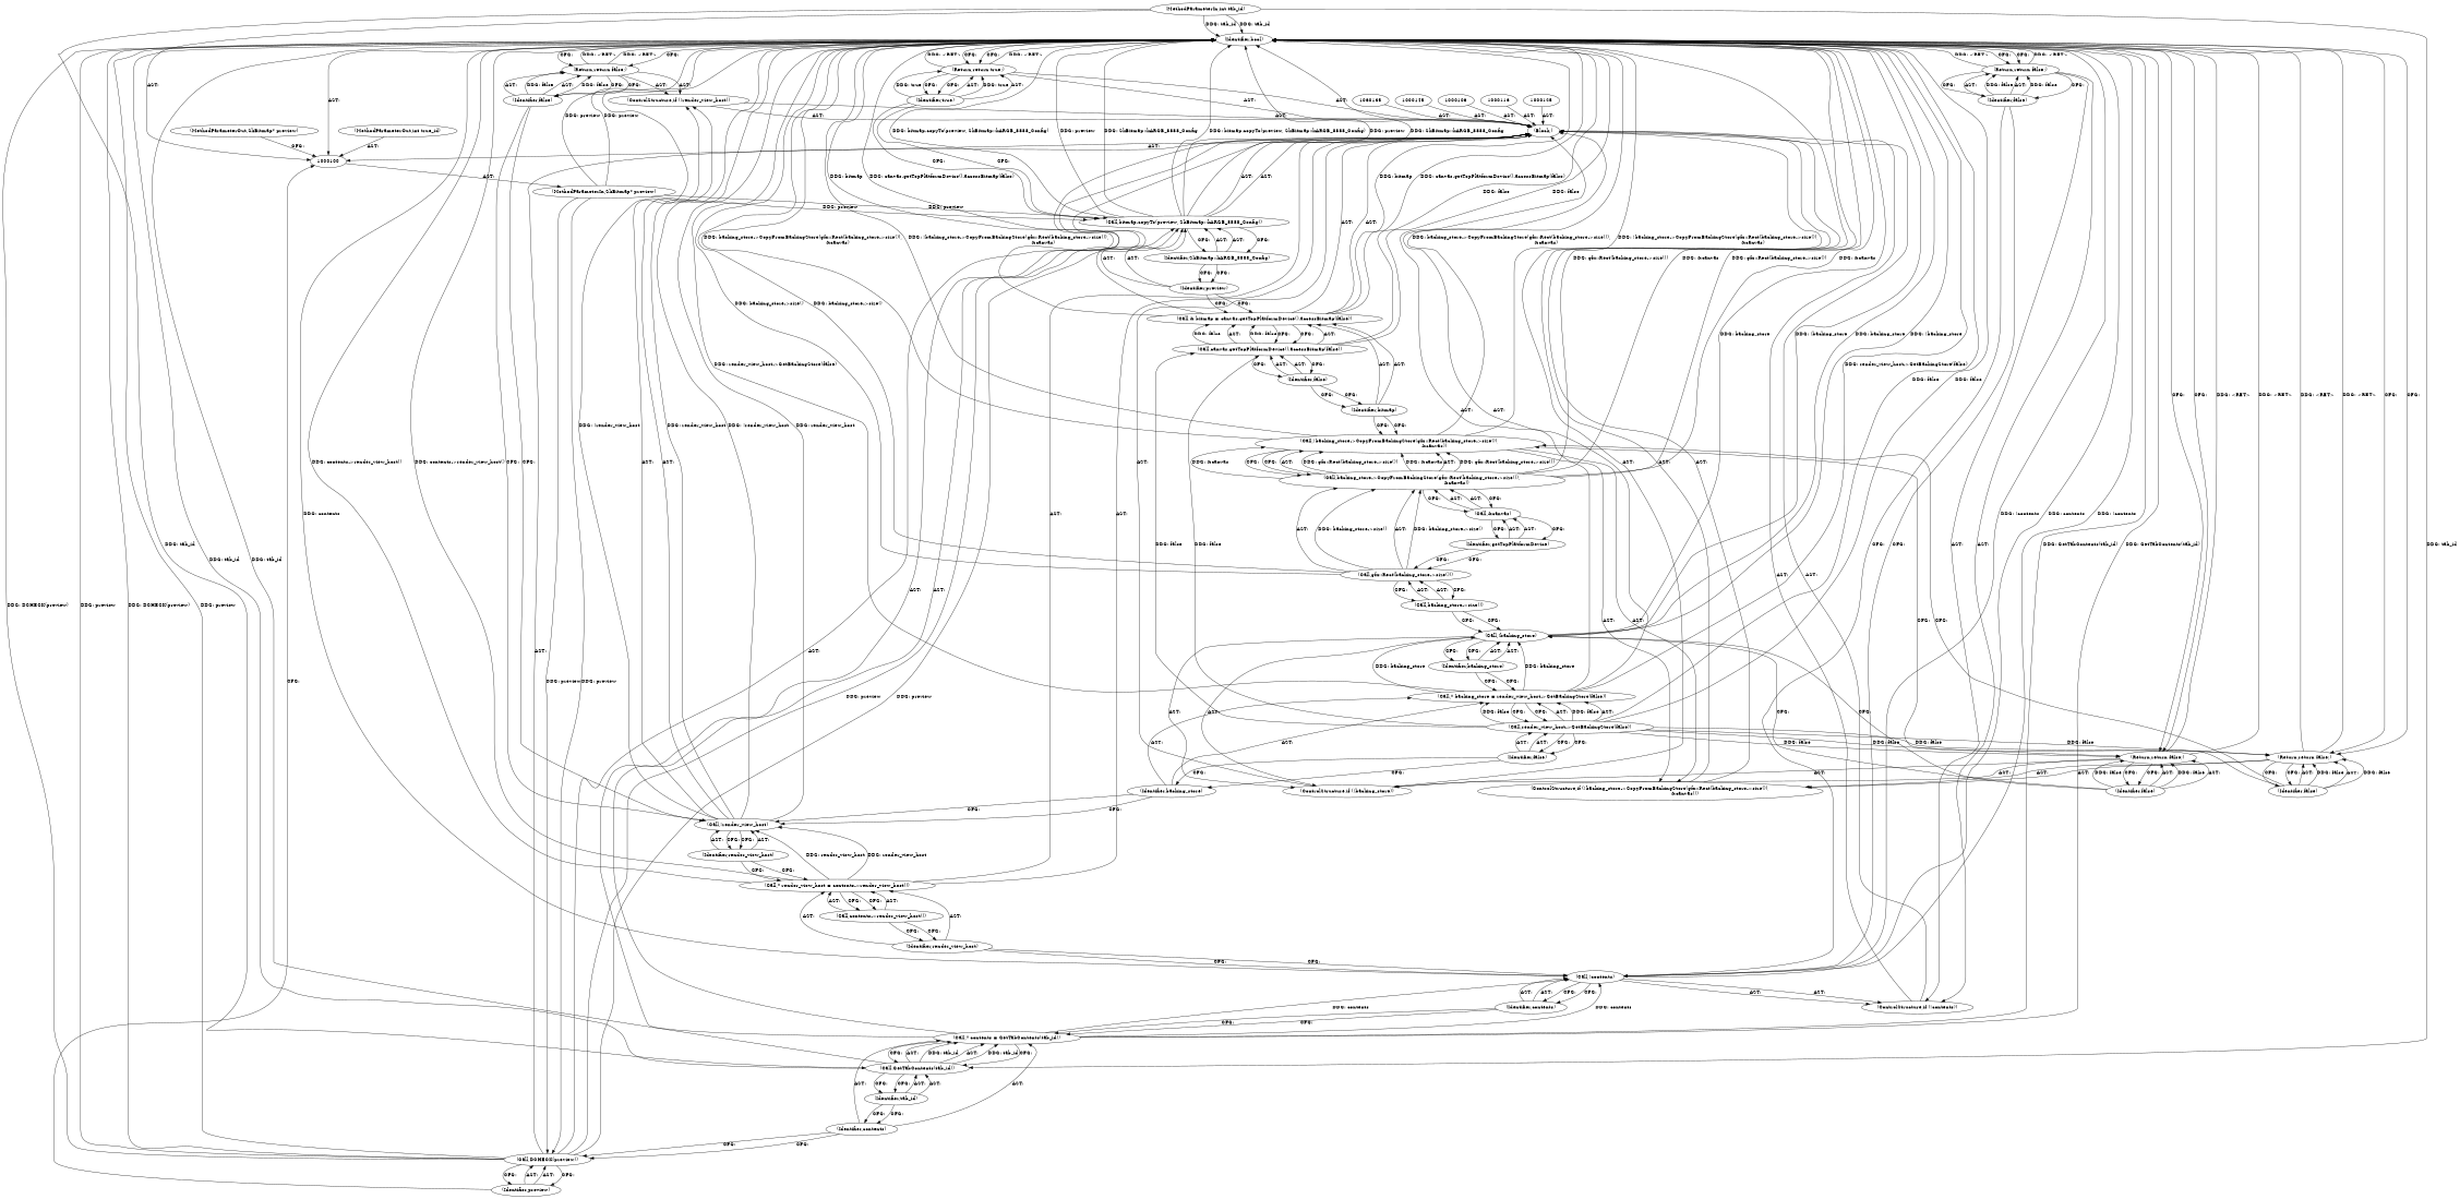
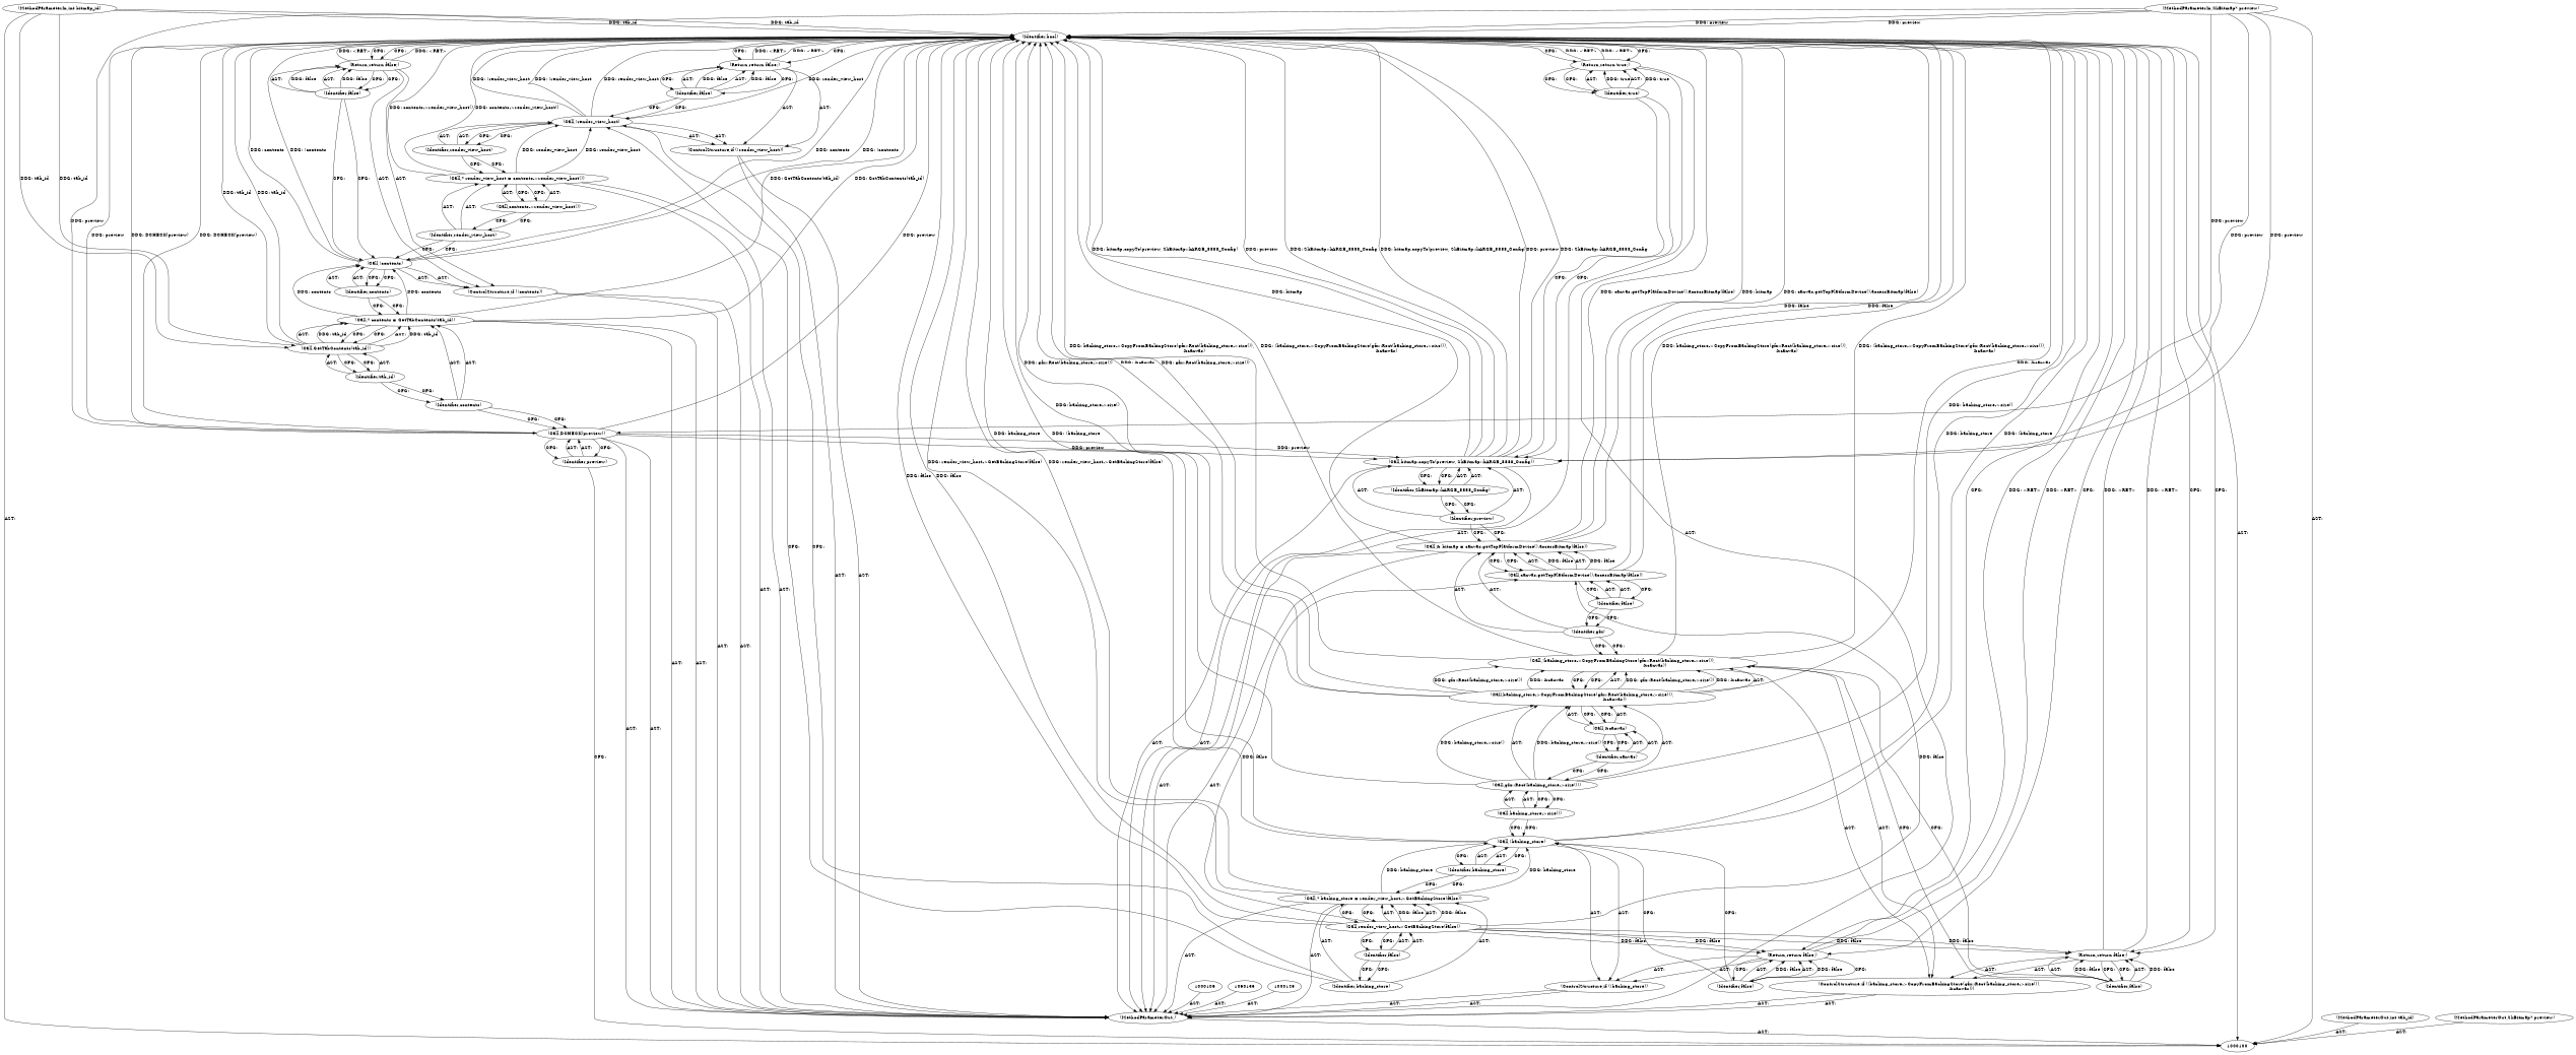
  digraph {
    n1 [label="(Identifier,bool)"]
    n2 [label="(Return,return false;)"]
    n3 [label="(Return,return false;)"]
    n4 [label="(Return,return false;)"]
    n5 [label="(Return,return true;)"]
    n6 [label="(Return,return false;)"]
    1000100
    n8 [label="(Identifier,false)"]
    n9 [label="(ControlStructure,if (!render_view_host))"]
    n10 [label="(ControlStructure,if (!backing_store))"]
    n11 [label="(Identifier,false)"]
    n12 [label="(ControlStructure,if (!backing_store->CopyFromBackingStore(gfx::Rect(backing_store->size()),\n                                            &canvas)))"]
    n13 [label="(Identifier,false)"]
-   n14 [label="(Block,)"]
+   n14 [label="(MethodParameterOut,)"]
    n15 [label="(Identifier,true)"]
    n16 [label="(ControlStructure,if (!contents))"]
    n17 [label="(Identifier,false)"]
-   n18 [label="(MethodParameterIn,int tab_id)"]
+   n18 [label="(MethodParameterIn,int bitmap_id)"]
    n19 [label="(Call,GetTabContents(tab_id))"]
    n20 [label="(Call,* contents = GetTabContents(tab_id))"]
    n21 [label="(Identifier,tab_id)"]
-   n22 [label="(MethodParameterOut,int true_id)"]
+   n22 [label="(MethodParameterOut,int tab_id)"]
    n23 [label="(MethodParameterIn,SkBitmap* preview)"]
    n24 [label="(Call,DCHECK(preview))"]
    n25 [label="(Call,bitmap.copyTo(preview, SkBitmap::kARGB_8888_Config))"]
    n26 [label="(Identifier,preview)"]
    n27 [label="(Identifier,SkBitmap::kARGB_8888_Config)"]
    n28 [label="(MethodParameterOut,SkBitmap* preview)"]
    n29 [label="(Call,!render_view_host)"]
    n30 [label="(Identifier,render_view_host)"]
    n31 [label="(Call,* backing_store = render_view_host->GetBackingStore(false))"]
    n32 [label="(Call,render_view_host->GetBackingStore(false))"]
    n33 [label="(Call,!backing_store)"]
    n34 [label="(Identifier,false)"]
    n35 [label="(Call,canvas.getTopPlatformDevice().accessBitmap(false))"]
    n36 [label="(Identifier,backing_store)"]
    n37 [label="(Identifier,backing_store)"]
    n38 [label="(Call,& bitmap = canvas.getTopPlatformDevice().accessBitmap(false))"]
    n39 [label="(Identifier,false)"]
    n40 [label="(Call,gfx::Rect(backing_store->size()))"]
    n41 [label="(Call,backing_store->size())"]
    n42 [label="(Call,backing_store->CopyFromBackingStore(gfx::Rect(backing_store->size()),\n                                            &canvas))"]
    n43 [label="(Call,!backing_store->CopyFromBackingStore(gfx::Rect(backing_store->size()),\n                                            &canvas))"]
    n44 [label="(Call,&canvas)"]
-   n45 [label="(Identifier,getTopPlatformDevice)"]
-   n46 [label="(Identifier,bitmap)"]
+   n45 [label="(Identifier,canvas)"]
+   n46 [label="(Identifier,gfx)"]
    n47 [label="(Identifier,preview)"]
    n48 [label="(Call,!contents)"]
    n49 [label="(Identifier,contents)"]
    n50 [label="(Identifier,contents)"]
    n51 [label="(Call,* render_view_host = contents->render_view_host())"]
    n52 [label="(Call,contents->render_view_host())"]
    n53 [label="(Identifier,render_view_host)"]
    1000106
-   1000116
-   1000125
    n57 [label=1060135]
    1000145
    n1 -> n2 [label="CFG: "]
    n1 -> n2 [label="CFG: "]
    n1 -> n3 [label="CFG: "]
    n1 -> n3 [label="CFG: "]
    n1 -> n4 [label="CFG: "]
    n1 -> n4 [label="CFG: "]
    n1 -> n5 [label="CFG: "]
    n1 -> n5 [label="CFG: "]
    n1 -> n6 [label="CFG: "]
    n1 -> n6 [label="CFG: "]
    n1 -> 1000100 [label="AST: "]
    n2 -> n1 [label="DDG: <RET>"]
    n2 -> n1 [label="DDG: <RET>"]
    n2 -> n8 [label="CFG: "]
    n2 -> n8 [label="CFG: "]
    n2 -> n9 [label="AST: "]
    n2 -> n9 [label="AST: "]
    n3 -> n1 [label="DDG: <RET>"]
    n3 -> n1 [label="DDG: <RET>"]
    n3 -> n10 [label="AST: "]
    n3 -> n10 [label="AST: "]
    n3 -> n11 [label="CFG: "]
    n3 -> n11 [label="CFG: "]
    n4 -> n1 [label="DDG: <RET>"]
    n4 -> n1 [label="DDG: <RET>"]
    n4 -> n12 [label="AST: "]
    n4 -> n12 [label="AST: "]
    n4 -> n13 [label="CFG: "]
    n4 -> n13 [label="CFG: "]
    n5 -> n1 [label="DDG: <RET>"]
    n5 -> n1 [label="DDG: <RET>"]
    n5 -> n14 [label="AST: "]
    n5 -> n14 [label="AST: "]
    n5 -> n15 [label="CFG: "]
    n5 -> n15 [label="CFG: "]
    n6 -> n1 [label="DDG: <RET>"]
    n6 -> n1 [label="DDG: <RET>"]
    n6 -> n16 [label="AST: "]
    n6 -> n16 [label="AST: "]
    n6 -> n17 [label="CFG: "]
    n6 -> n17 [label="CFG: "]
    n8 -> n2 [label="AST: "]
    n8 -> n2 [label="DDG: false"]
    n8 -> n2 [label="AST: "]
    n8 -> n2 [label="DDG: false"]
    n8 -> n29 [label="CFG: "]
    n8 -> n29 [label="CFG: "]
    n9 -> n14 [label="AST: "]
    n9 -> n14 [label="AST: "]
    n10 -> n14 [label="AST: "]
    n10 -> n14 [label="AST: "]
    n11 -> n3 [label="AST: "]
    n11 -> n3 [label="DDG: false"]
    n11 -> n3 [label="AST: "]
    n11 -> n3 [label="DDG: false"]
    n11 -> n33 [label="CFG: "]
    n11 -> n33 [label="CFG: "]
    n12 -> n14 [label="AST: "]
    n12 -> n14 [label="AST: "]
    n13 -> n4 [label="AST: "]
    n13 -> n4 [label="DDG: false"]
    n13 -> n4 [label="AST: "]
    n13 -> n4 [label="DDG: false"]
    n13 -> n43 [label="CFG: "]
    n13 -> n43 [label="CFG: "]
    n14 -> 1000100 [label="AST: "]
    n15 -> n5 [label="AST: "]
    n15 -> n5 [label="DDG: true"]
    n15 -> n5 [label="AST: "]
    n15 -> n5 [label="DDG: true"]
    n15 -> n25 [label="CFG: "]
    n15 -> n25 [label="CFG: "]
    n16 -> n14 [label="AST: "]
    n16 -> n14 [label="AST: "]
    n17 -> n6 [label="AST: "]
    n17 -> n6 [label="DDG: false"]
    n17 -> n6 [label="AST: "]
    n17 -> n6 [label="DDG: false"]
    n17 -> n48 [label="CFG: "]
    n17 -> n48 [label="CFG: "]
    n18 -> n1 [label="DDG: tab_id"]
    n18 -> n1 [label="DDG: tab_id"]
    n18 -> 1000100 [label="AST: "]
    n18 -> n19 [label="DDG: tab_id"]
    n18 -> n19 [label="DDG: tab_id"]
    n19 -> n1 [label="DDG: tab_id"]
    n19 -> n1 [label="DDG: tab_id"]
    n19 -> n20 [label="AST: "]
    n19 -> n20 [label="DDG: tab_id"]
    n19 -> n20 [label="AST: "]
    n19 -> n20 [label="DDG: tab_id"]
    n19 -> n21 [label="CFG: "]
    n19 -> n21 [label="CFG: "]
    n20 -> n1 [label="DDG: GetTabContents(tab_id)"]
    n20 -> n1 [label="DDG: GetTabContents(tab_id)"]
    n20 -> n14 [label="AST: "]
    n20 -> n14 [label="AST: "]
    n20 -> n19 [label="CFG: "]
    n20 -> n19 [label="CFG: "]
    n20 -> n48 [label="DDG: contents"]
    n20 -> n48 [label="DDG: contents"]
    n21 -> n19 [label="AST: "]
    n21 -> n19 [label="AST: "]
    n21 -> n50 [label="CFG: "]
    n21 -> n50 [label="CFG: "]
    n22 -> 1000100 [label="AST: "]
    n23 -> n1 [label="DDG: preview"]
    n23 -> n1 [label="DDG: preview"]
-   1000100 -> n23 [label="AST: "]
+   n23 -> 1000100 [label="AST: "]
    n23 -> n24 [label="DDG: preview"]
    n23 -> n24 [label="DDG: preview"]
    n23 -> n25 [label="DDG: preview"]
    n23 -> n25 [label="DDG: preview"]
    n24 -> n1 [label="DDG: DCHECK(preview)"]
    n24 -> n1 [label="DDG: preview"]
    n24 -> n1 [label="DDG: DCHECK(preview)"]
    n24 -> n1 [label="DDG: preview"]
    n24 -> n14 [label="AST: "]
    n24 -> n14 [label="AST: "]
    n24 -> n25 [label="DDG: preview"]
    n24 -> n25 [label="DDG: preview"]
    n24 -> n26 [label="CFG: "]
    n24 -> n26 [label="CFG: "]
    n25 -> n1 [label="DDG: bitmap.copyTo(preview, SkBitmap::kARGB_8888_Config)"]
    n25 -> n1 [label="DDG: preview"]
    n25 -> n1 [label="DDG: SkBitmap::kARGB_8888_Config"]
    n25 -> n1 [label="DDG: bitmap.copyTo(preview, SkBitmap::kARGB_8888_Config)"]
    n25 -> n1 [label="DDG: preview"]
    n25 -> n1 [label="DDG: SkBitmap::kARGB_8888_Config"]
    n25 -> n14 [label="AST: "]
    n25 -> n14 [label="AST: "]
    n25 -> n27 [label="CFG: "]
    n25 -> n27 [label="CFG: "]
    n26 -> 1000100 [label="CFG: "]
    n26 -> n24 [label="AST: "]
    n26 -> n24 [label="AST: "]
    n27 -> n25 [label="AST: "]
    n27 -> n25 [label="AST: "]
    n27 -> n47 [label="CFG: "]
    n27 -> n47 [label="CFG: "]
-   n28 -> 1000100 [label="CFG: "]
+   n28 -> 1000100 [label="AST: "]
    n29 -> n1 [label="DDG: !render_view_host"]
    n29 -> n1 [label="DDG: render_view_host"]
    n29 -> n1 [label="DDG: !render_view_host"]
    n29 -> n1 [label="DDG: render_view_host"]
    n29 -> n9 [label="AST: "]
    n29 -> n9 [label="AST: "]
    n29 -> n30 [label="CFG: "]
    n29 -> n30 [label="CFG: "]
    n30 -> n29 [label="AST: "]
    n30 -> n29 [label="AST: "]
    n30 -> n51 [label="CFG: "]
    n30 -> n51 [label="CFG: "]
    n31 -> n1 [label="DDG: render_view_host->GetBackingStore(false)"]
    n31 -> n1 [label="DDG: render_view_host->GetBackingStore(false)"]
    n31 -> n14 [label="AST: "]
    n31 -> n14 [label="AST: "]
    n31 -> n32 [label="CFG: "]
    n31 -> n32 [label="CFG: "]
    n31 -> n33 [label="DDG: backing_store"]
    n31 -> n33 [label="DDG: backing_store"]
    n32 -> n1 [label="DDG: false"]
    n32 -> n1 [label="DDG: false"]
    n32 -> n3 [label="DDG: false"]
    n32 -> n3 [label="DDG: false"]
    n32 -> n4 [label="DDG: false"]
    n32 -> n4 [label="DDG: false"]
    n32 -> n31 [label="AST: "]
    n32 -> n31 [label="DDG: false"]
    n32 -> n31 [label="AST: "]
    n32 -> n31 [label="DDG: false"]
    n32 -> n34 [label="CFG: "]
    n32 -> n34 [label="CFG: "]
    n32 -> n35 [label="DDG: false"]
    n32 -> n35 [label="DDG: false"]
    n33 -> n1 [label="DDG: !backing_store"]
    n33 -> n1 [label="DDG: backing_store"]
    n33 -> n1 [label="DDG: !backing_store"]
    n33 -> n1 [label="DDG: backing_store"]
    n33 -> n10 [label="AST: "]
    n33 -> n10 [label="AST: "]
    n33 -> n36 [label="CFG: "]
    n33 -> n36 [label="CFG: "]
    n34 -> n32 [label="AST: "]
    n34 -> n32 [label="AST: "]
    n34 -> n37 [label="CFG: "]
    n34 -> n37 [label="CFG: "]
    n35 -> n1 [label="DDG: false"]
    n35 -> n1 [label="DDG: false"]
    n35 -> n38 [label="AST: "]
    n35 -> n38 [label="DDG: false"]
    n35 -> n38 [label="AST: "]
    n35 -> n38 [label="DDG: false"]
    n35 -> n39 [label="CFG: "]
    n35 -> n39 [label="CFG: "]
    n36 -> n31 [label="CFG: "]
    n36 -> n31 [label="CFG: "]
    n36 -> n33 [label="AST: "]
    n36 -> n33 [label="AST: "]
    n37 -> n29 [label="CFG: "]
    n37 -> n29 [label="CFG: "]
    n37 -> n31 [label="AST: "]
    n37 -> n31 [label="AST: "]
    n38 -> n1 [label="DDG: bitmap"]
    n38 -> n1 [label="DDG: canvas.getTopPlatformDevice().accessBitmap(false)"]
    n38 -> n1 [label="DDG: bitmap"]
    n38 -> n1 [label="DDG: canvas.getTopPlatformDevice().accessBitmap(false)"]
    n38 -> n14 [label="AST: "]
    n38 -> n14 [label="AST: "]
    n38 -> n35 [label="CFG: "]
    n38 -> n35 [label="CFG: "]
    n39 -> n35 [label="AST: "]
    n39 -> n35 [label="AST: "]
    n39 -> n46 [label="CFG: "]
    n39 -> n46 [label="CFG: "]
    n40 -> n1 [label="DDG: backing_store->size()"]
    n40 -> n1 [label="DDG: backing_store->size()"]
    n40 -> n41 [label="CFG: "]
    n40 -> n41 [label="CFG: "]
    n40 -> n42 [label="AST: "]
    n40 -> n42 [label="DDG: backing_store->size()"]
    n40 -> n42 [label="AST: "]
    n40 -> n42 [label="DDG: backing_store->size()"]
    n41 -> n33 [label="CFG: "]
    n41 -> n33 [label="CFG: "]
    n41 -> n40 [label="AST: "]
    n41 -> n40 [label="AST: "]
    n42 -> n1 [label="DDG: &canvas"]
    n42 -> n1 [label="DDG: gfx::Rect(backing_store->size())"]
    n42 -> n1 [label="DDG: &canvas"]
    n42 -> n1 [label="DDG: gfx::Rect(backing_store->size())"]
    n42 -> n43 [label="AST: "]
    n42 -> n43 [label="DDG: gfx::Rect(backing_store->size())"]
    n42 -> n43 [label="DDG: &canvas"]
    n42 -> n43 [label="AST: "]
    n42 -> n43 [label="DDG: gfx::Rect(backing_store->size())"]
    n42 -> n43 [label="DDG: &canvas"]
    n42 -> n44 [label="CFG: "]
    n42 -> n44 [label="CFG: "]
    n43 -> n1 [label="DDG: backing_store->CopyFromBackingStore(gfx::Rect(backing_store->size()),\n                                            &canvas)"]
    n43 -> n1 [label="DDG: !backing_store->CopyFromBackingStore(gfx::Rect(backing_store->size()),\n                                            &canvas)"]
    n43 -> n1 [label="DDG: backing_store->CopyFromBackingStore(gfx::Rect(backing_store->size()),\n                                            &canvas)"]
    n43 -> n1 [label="DDG: !backing_store->CopyFromBackingStore(gfx::Rect(backing_store->size()),\n                                            &canvas)"]
    n43 -> n12 [label="AST: "]
    n43 -> n12 [label="AST: "]
    n43 -> n42 [label="CFG: "]
    n43 -> n42 [label="CFG: "]
    n44 -> n42 [label="AST: "]
    n44 -> n42 [label="AST: "]
    n44 -> n45 [label="CFG: "]
    n44 -> n45 [label="CFG: "]
    n45 -> n40 [label="CFG: "]
    n45 -> n40 [label="CFG: "]
    n45 -> n44 [label="AST: "]
    n45 -> n44 [label="AST: "]
    n46 -> n38 [label="AST: "]
    n46 -> n38 [label="AST: "]
    n46 -> n43 [label="CFG: "]
    n46 -> n43 [label="CFG: "]
    n47 -> n25 [label="AST: "]
    n47 -> n25 [label="AST: "]
    n47 -> n38 [label="CFG: "]
    n47 -> n38 [label="CFG: "]
    n48 -> n1 [label="DDG: !contents"]
    n48 -> n1 [label="DDG: contents"]
    n48 -> n1 [label="DDG: !contents"]
    n48 -> n1 [label="DDG: contents"]
    n48 -> n16 [label="AST: "]
    n48 -> n16 [label="AST: "]
    n48 -> n49 [label="CFG: "]
    n48 -> n49 [label="CFG: "]
    n49 -> n20 [label="CFG: "]
    n49 -> n20 [label="CFG: "]
    n49 -> n48 [label="AST: "]
    n49 -> n48 [label="AST: "]
    n50 -> n20 [label="AST: "]
    n50 -> n20 [label="AST: "]
    n50 -> n24 [label="CFG: "]
    n50 -> n24 [label="CFG: "]
    n51 -> n1 [label="DDG: contents->render_view_host()"]
    n51 -> n1 [label="DDG: contents->render_view_host()"]
    n51 -> n14 [label="AST: "]
    n51 -> n14 [label="AST: "]
    n51 -> n29 [label="DDG: render_view_host"]
    n51 -> n29 [label="DDG: render_view_host"]
    n51 -> n52 [label="CFG: "]
    n51 -> n52 [label="CFG: "]
    n52 -> n51 [label="AST: "]
    n52 -> n51 [label="AST: "]
    n52 -> n53 [label="CFG: "]
    n52 -> n53 [label="CFG: "]
    n53 -> n48 [label="CFG: "]
    n53 -> n48 [label="CFG: "]
    n53 -> n51 [label="AST: "]
    n53 -> n51 [label="AST: "]
    1000106 -> n14 [label="AST: "]
-   1000116 -> n14 [label="AST: "]
-   1000125 -> n14 [label="AST: "]
    n57 -> n14 [label="AST: "]
    1000145 -> n14 [label="AST: "]
  }
